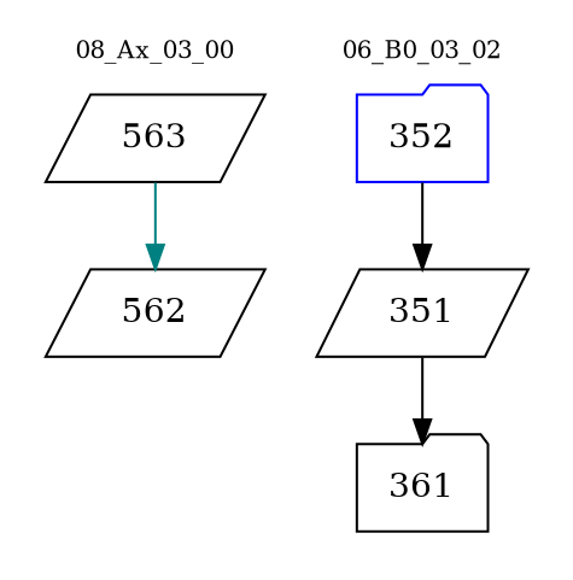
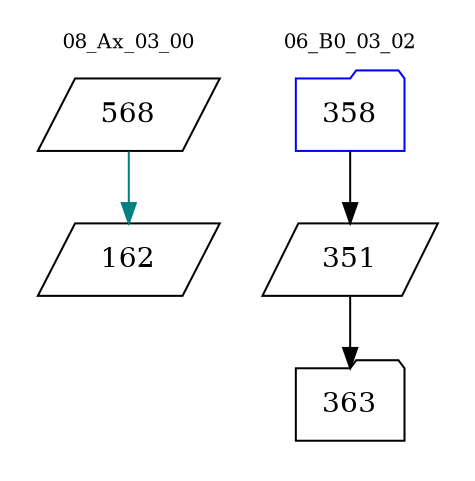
  digraph {
    node [color=black shape=parallelogram]
    edge [color=black]
-   n1 [label=563]
-   n2 [label=562]
-   n3 [color=blue label=352 shape=folder]
+   n1 [label=568]
+   n2 [label=162]
+   n3 [color=blue label=358 shape=folder]
    n4 [label=351]
-   n5 [label=361 shape=folder]
+   n5 [label=363 shape=folder]
    subgraph cluster_1 {
      color=white
      fontsize=10
      label="08_Ax_03_00"
      n1
      n2
    }
    subgraph cluster_2 {
      color=white
      fontsize=10
      label="06_B0_03_02"
      n3
      n4
      n5
    }
    n1 -> n2 [color=teal]
    n3 -> n4
    n4 -> n5
  }
